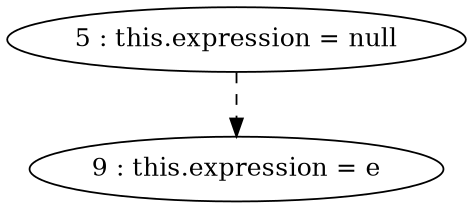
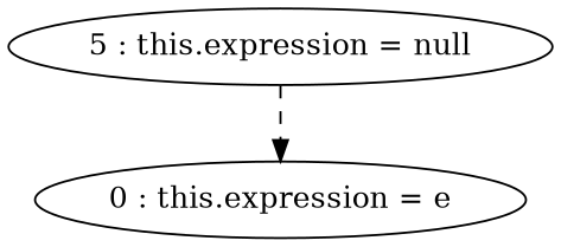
  digraph {
    "5 : this.expression = null"
-   "9 : this.expression = e"
+   "9 : this.expression = e" [label="0 : this.expression = e"]
    "5 : this.expression = null" -> "9 : this.expression = e" [style=dashed]
  }
